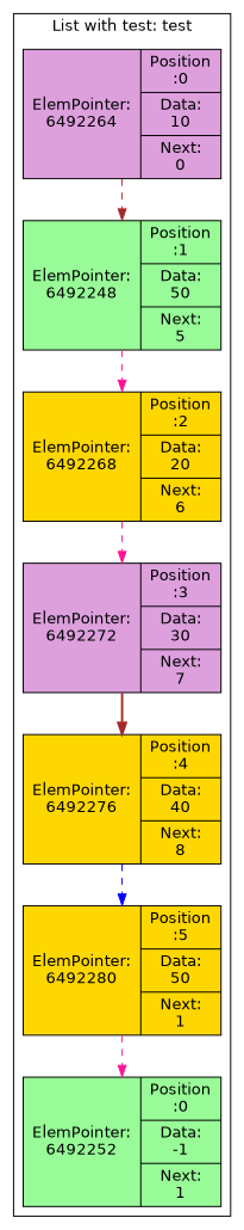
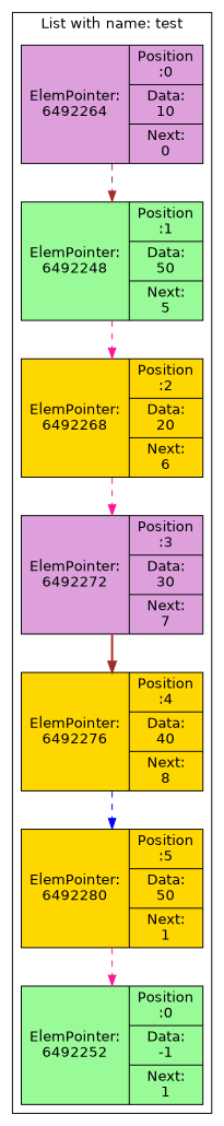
  digraph {
    rankdir=TB
    fontname="DejaVu Sans"
    node [shape=record style=filled fillcolor=gold fontname="DejaVu Sans"]
    edge [color=deeppink style=dashed fontname="DejaVu Sans"]
    n1 [label="ElemPointer:\n6492264 | {Position\n:0 | Data:\n10 | Next:\n0}" fillcolor=plum]
    n2 [label="ElemPointer:\n6492248 | {Position\n:1 | Data:\n50 | Next:\n5}" fillcolor=palegreen]
    n3 [label="ElemPointer:\n6492268 | {Position\n:2 | Data:\n20 | Next:\n6}"]
    n4 [label="ElemPointer:\n6492272 | {Position\n:3 | Data:\n30 | Next:\n7}" fillcolor=plum]
    n5 [label="ElemPointer:\n6492276 | {Position\n:4 | Data:\n40 | Next:\n8}"]
    n6 [label="ElemPointer:\n6492280 | {Position\n:5 | Data:\n50 | Next:\n1}"]
    n7 [label="ElemPointer:\n6492252 | {Position\n:0 | Data:\n-1 | Next:\n1}" fillcolor=palegreen]
    subgraph cluster_1 {
-     label="List with test: test"
+     label="List with name: test"
      n1
      n2
      n3
      n4
      n5
      n6
      n7
    }
    n1 -> n2 [color=brown]
    n2 -> n3
    n3 -> n4
    n4 -> n5 [color=brown style=bold]
    n5 -> n6 [color=blue]
    n6 -> n7
  }
